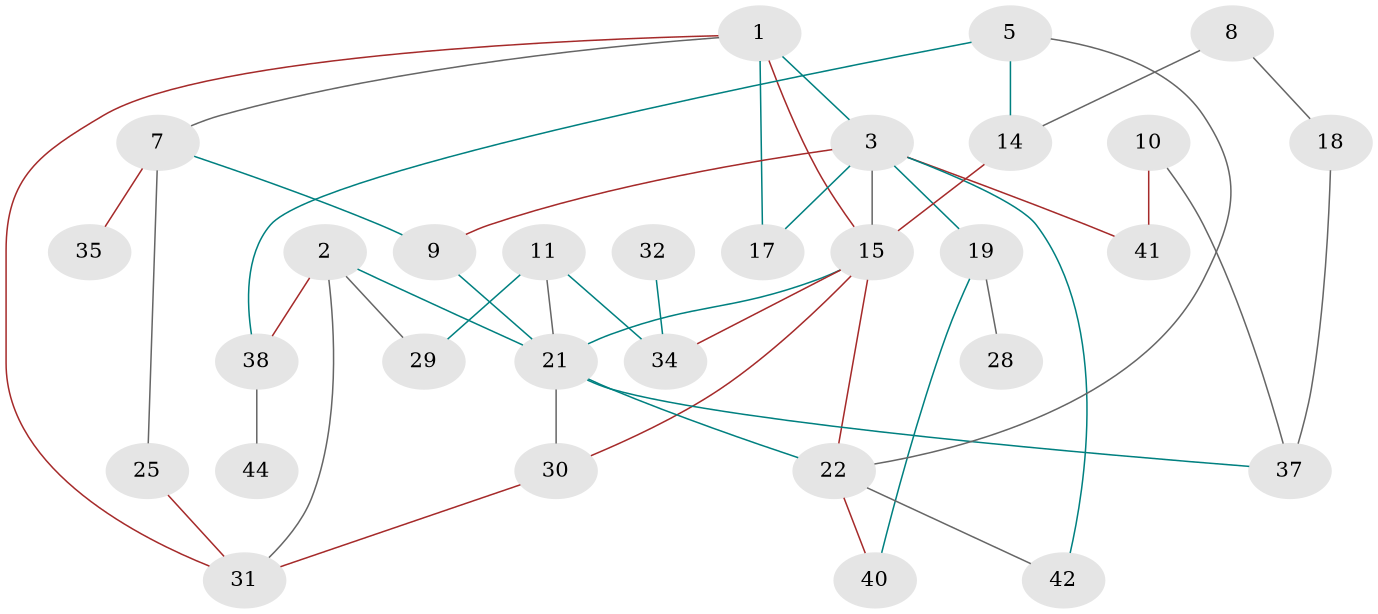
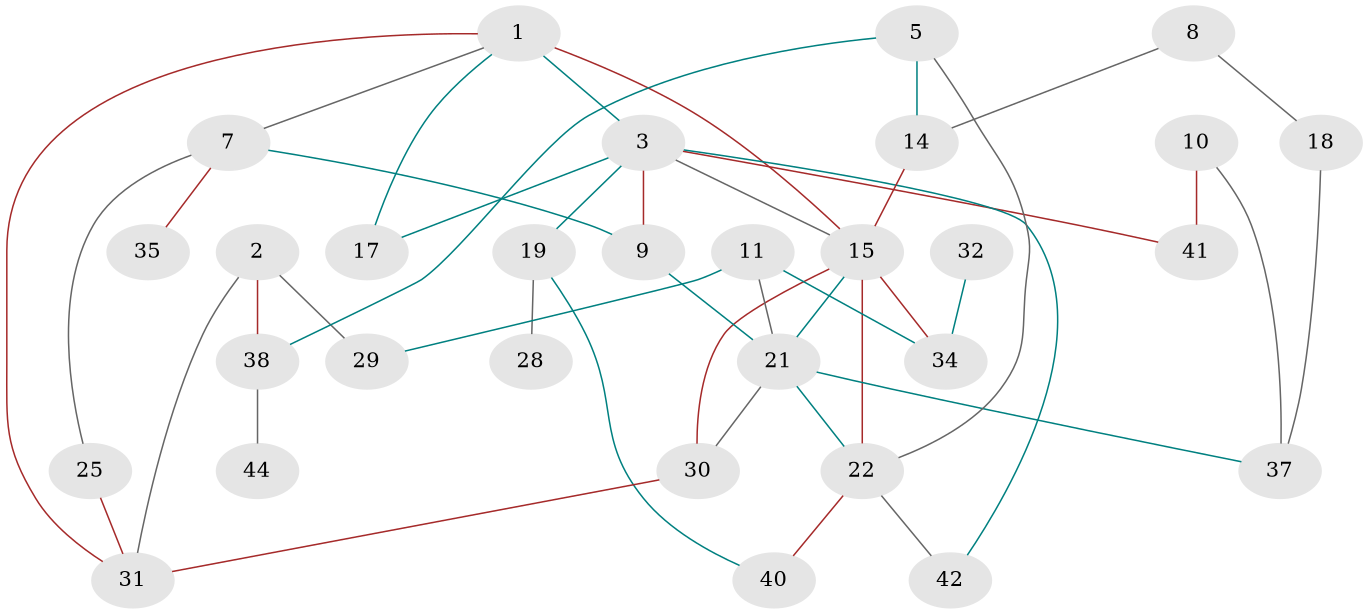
  graph {
    node [color=gray90 style=filled]
    edge [color=teal weight=1.0]
    1
    3
    7
    15
    17
    31
    9
    19
    41
    42
    25
    35
    21
    22
    34
    30
    2
    29
    38
    37
    44
    28
    40
    14
    5
    8
    18
    10
    11
    32
    1 -- 3 [weight=2.0]
    1 -- 7 [color=gray40]
    1 -- 15 [color=brown]
    1 -- 17
    1 -- 31 [color=brown]
    3 -- 15 [color=gray40 weight=2.0]
    3 -- 17
    3 -- 9 [color=brown]
    3 -- 19
    3 -- 41 [color=brown]
    3 -- 42
    7 -- 9
    7 -- 25 [color=gray40]
    7 -- 35 [color=brown]
    15 -- 21 [weight=2.0]
    15 -- 22 [color=brown]
    15 -- 34 [color=brown]
    15 -- 30 [color=brown]
    9 -- 21
    19 -- 28 [color=gray40]
    19 -- 40
    25 -- 31 [color=brown]
    21 -- 22
    21 -- 30 [color=gray40]
    21 -- 37
    22 -- 42 [color=gray40]
    22 -- 40 [color=brown]
    30 -- 31 [color=brown]
    2 -- 31 [color=gray40]
-   2 -- 21
    2 -- 29 [color=gray40 weight=2.0]
    2 -- 38 [color=brown]
    38 -- 44 [color=gray40]
    14 -- 15 [color=brown]
    5 -- 22 [color=gray40]
    5 -- 38
    5 -- 14
    8 -- 14 [color=gray40]
    8 -- 18 [color=gray40]
    18 -- 37 [color=gray40]
    10 -- 41 [color=brown weight=2.0]
    10 -- 37 [color=gray40]
    11 -- 21 [color=gray40]
    11 -- 34
    11 -- 29
    32 -- 34
  }
